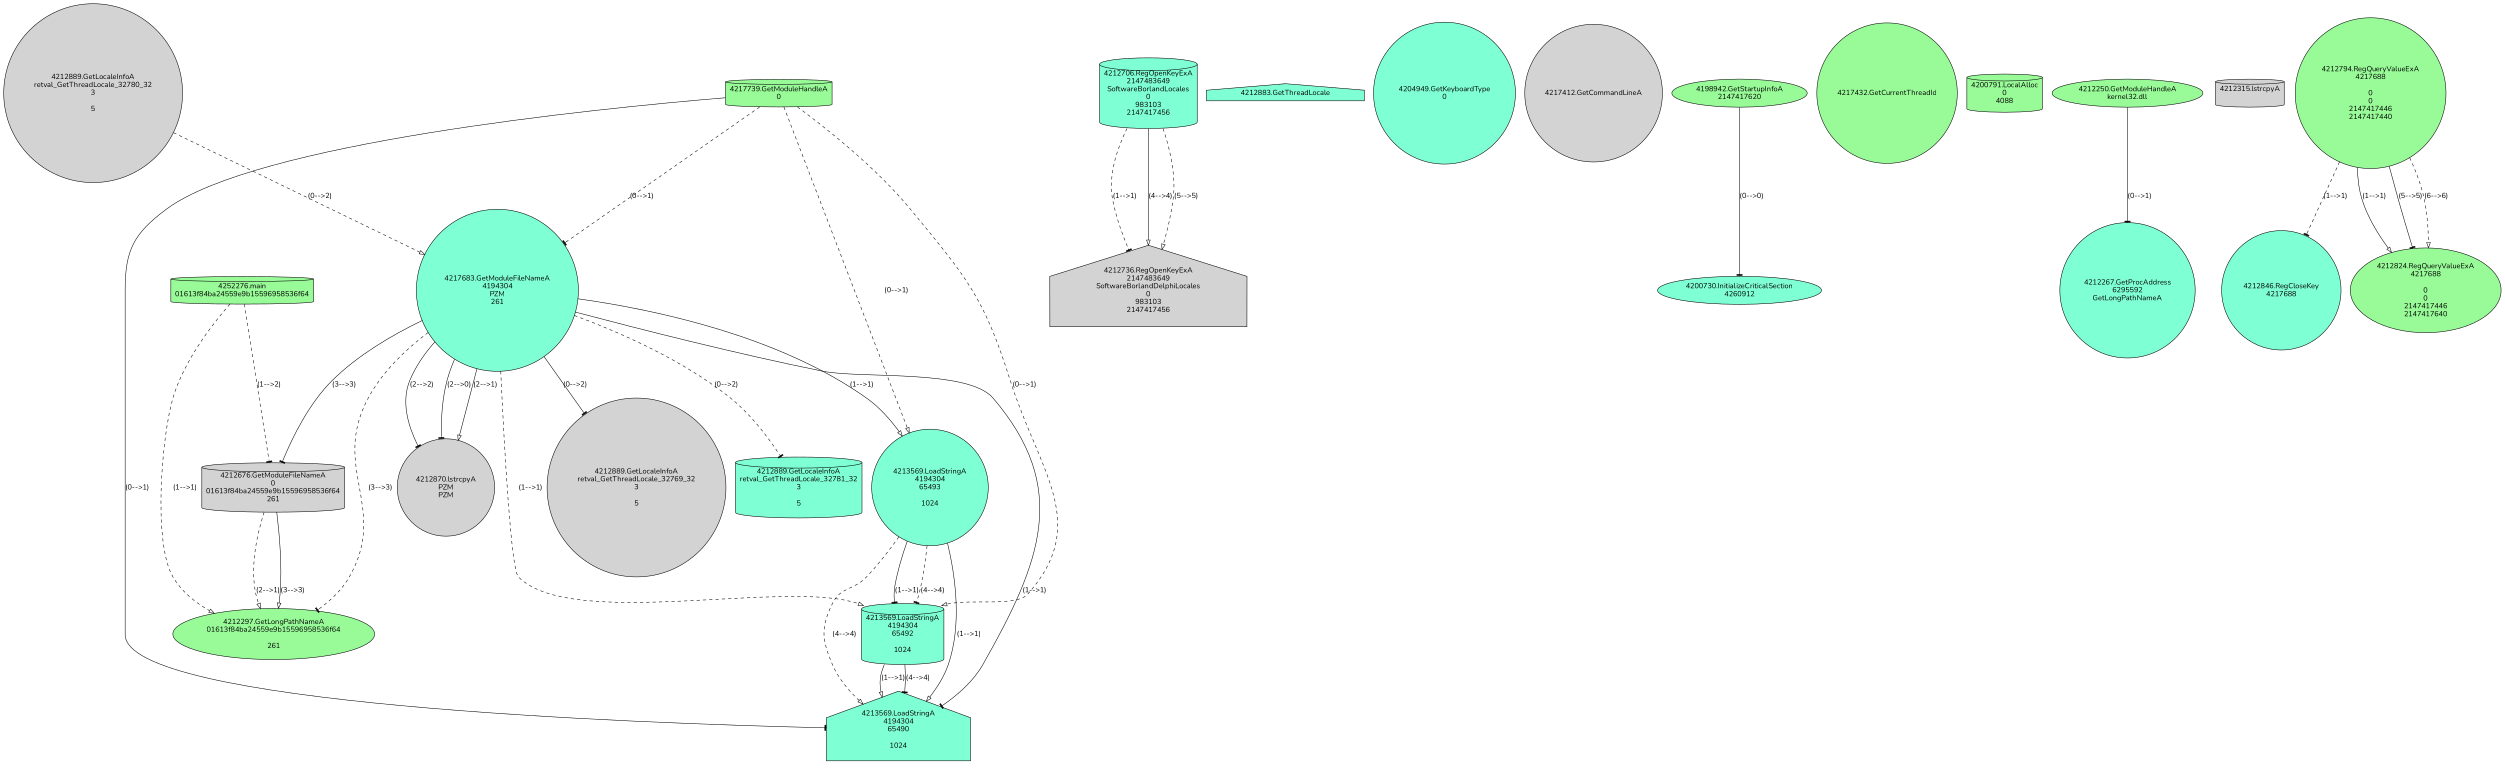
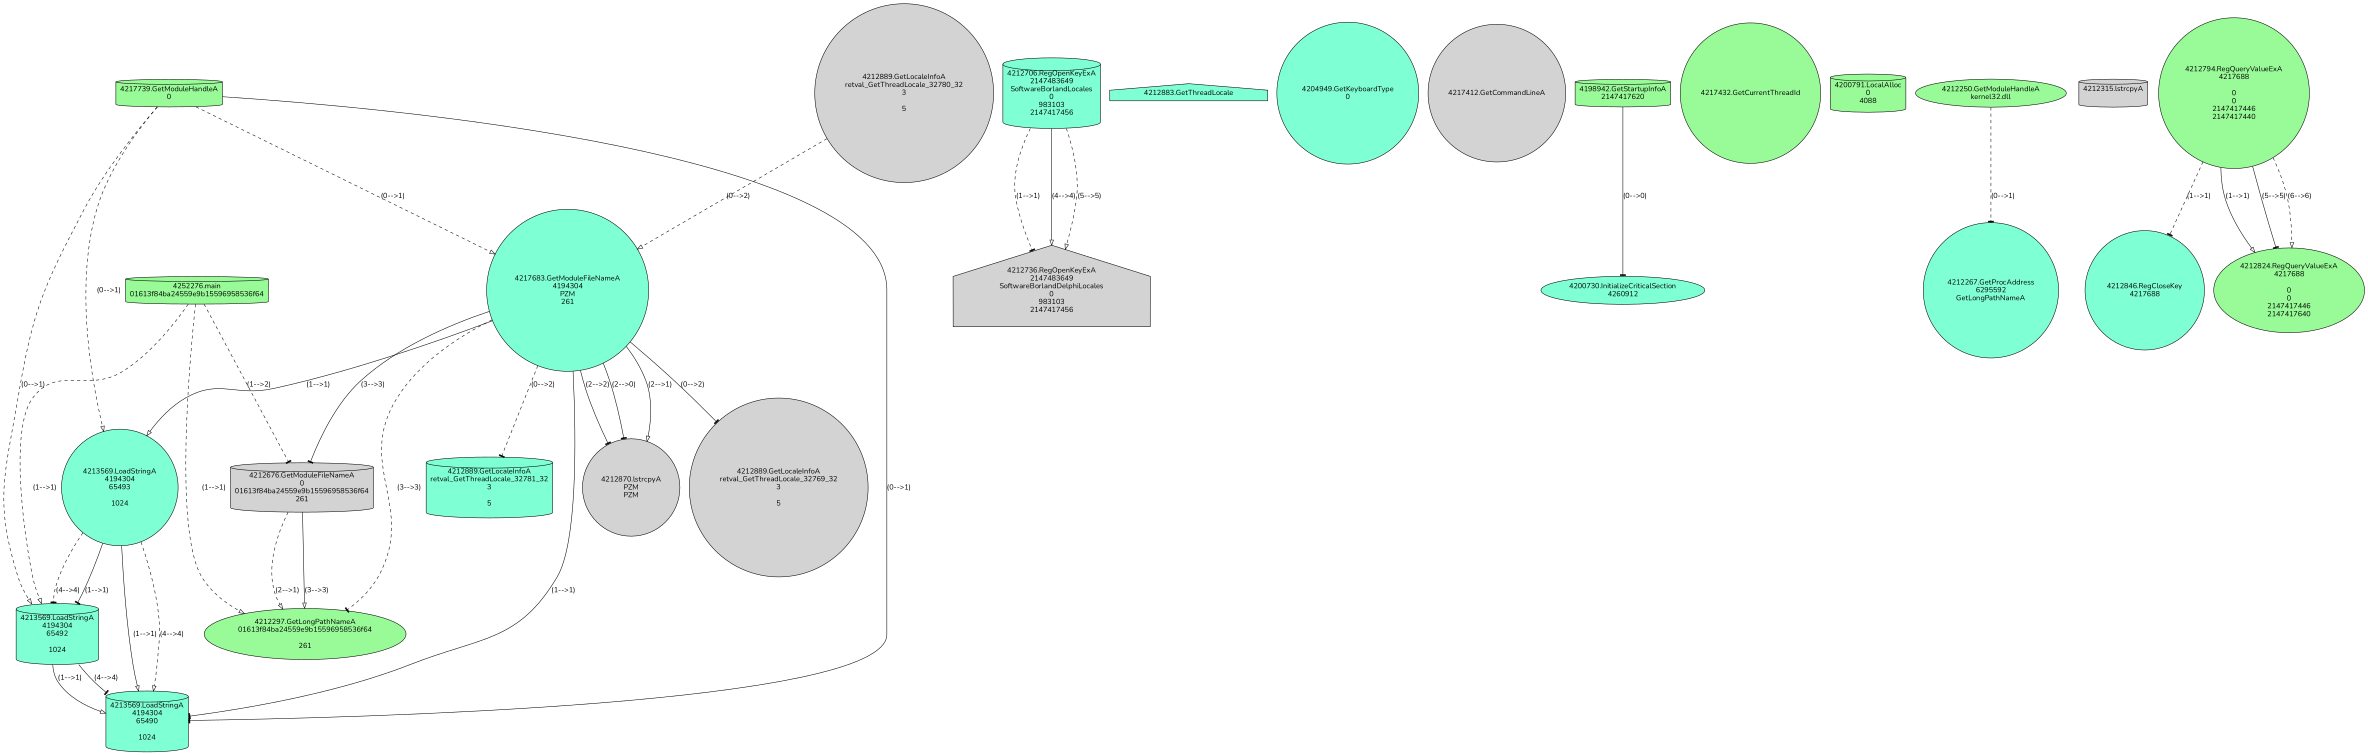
  digraph {
    fontname=Nunito
    node [fillcolor=aquamarine fontname=Nunito shape=circle style=filled]
    edge [arrowhead=tee fontname=Nunito style=solid]
    n1 [fillcolor=palegreen label="4252276.main\n01613f84ba24559e9b15596958536f64" shape=cylinder]
    n2 [fillcolor=lightgrey label="4212676.GetModuleFileNameA\n0\n01613f84ba24559e9b15596958536f64\n261" shape=cylinder]
    n3 [fillcolor=palegreen label="4212297.GetLongPathNameA\n01613f84ba24559e9b15596958536f64\n\n261" shape=ellipse]
    n4 [fillcolor=palegreen label="4217739.GetModuleHandleA\n0" shape=cylinder]
    n5 [label="4217683.GetModuleFileNameA\n4194304\nPZM\n261"]
    n6 [label="4213569.LoadStringA\n4194304\n65493\n\n1024"]
    n7 [label="4213569.LoadStringA\n4194304\n65492\n\n1024" shape=cylinder]
-   n8 [label="4213569.LoadStringA\n4194304\n65490\n\n1024" shape=house]
+   n8 [label="4213569.LoadStringA\n4194304\n65490\n\n1024" shape=cylinder]
    n9 [fillcolor=lightgrey label="4212870.lstrcpyA\nPZM\nPZM"]
    n10 [fillcolor=lightgrey label="4212889.GetLocaleInfoA\nretval_GetThreadLocale_32769_32\n3\n\n5"]
    n11 [label="4212889.GetLocaleInfoA\nretval_GetThreadLocale_32781_32\n3\n\n5" shape=cylinder]
    n12 [fillcolor=lightgrey label="4212889.GetLocaleInfoA\nretval_GetThreadLocale_32780_32\n3\n\n5"]
    n13 [label="4212706.RegOpenKeyExA\n2147483649\nSoftware\Borland\Locales\n0\n983103\n2147417456" shape=cylinder]
    n14 [fillcolor=lightgrey label="4212736.RegOpenKeyExA\n2147483649\nSoftware\Borland\Delphi\Locales\n0\n983103\n2147417456" shape=house]
    n15 [label="4212883.GetThreadLocale\n" shape=house]
    n16 [label="4204949.GetKeyboardType\n0"]
    n17 [fillcolor=lightgrey label="4217412.GetCommandLineA\n"]
-   n18 [fillcolor=palegreen label="4198942.GetStartupInfoA\n2147417620" shape=ellipse]
+   n18 [fillcolor=palegreen label="4198942.GetStartupInfoA\n2147417620" shape=cylinder]
    n19 [label="4200730.InitializeCriticalSection\n4260912" shape=ellipse]
    n20 [fillcolor=palegreen label="4217432.GetCurrentThreadId\n"]
    n21 [fillcolor=palegreen label="4200791.LocalAlloc\n0\n4088" shape=cylinder]
    n22 [fillcolor=palegreen label="4212250.GetModuleHandleA\nkernel32.dll" shape=ellipse]
    n23 [label="4212267.GetProcAddress\n6295592\nGetLongPathNameA"]
    n24 [fillcolor=lightgrey label="4212315.lstrcpyA\n\n" shape=cylinder]
    n25 [fillcolor=palegreen label="4212794.RegQueryValueExA\n4217688\n\n0\n0\n2147417446\n2147417440"]
    n26 [label="4212846.RegCloseKey\n4217688"]
    n27 [fillcolor=palegreen label="4212824.RegQueryValueExA\n4217688\n\n0\n0\n2147417446\n2147417640" shape=ellipse]
    n1 -> n2 [label="(1-->2)" style=dashed]
    n1 -> n3 [arrowhead=onormal label="(1-->1)" style=dashed]
    n2 -> n3 [arrowhead=onormal label="(2-->1)" style=dashed]
    n2 -> n3 [arrowhead=onormal label="(3-->3)"]
-   n4 -> n5 [label="(0-->1)" style=dashed]
+   n4 -> n5 [arrowhead=onormal label="(0-->1)" style=dashed]
    n4 -> n6 [arrowhead=onormal label="(0-->1)" style=dashed]
    n4 -> n7 [arrowhead=onormal label="(0-->1)" style=dashed]
    n4 -> n8 [label="(0-->1)"]
    n5 -> n2 [label="(3-->3)"]
    n5 -> n3 [label="(3-->3)" style=dashed]
    n5 -> n6 [arrowhead=onormal label="(1-->1)"]
-   n5 -> n7 [arrowhead=onormal label="(1-->1)" style=dashed]
+   n1 -> n7 [arrowhead=onormal label="(1-->1)" style=dashed]
    n5 -> n8 [label="(1-->1)"]
    n5 -> n9 [arrowhead=onormal label="(2-->1)"]
    n5 -> n9 [label="(2-->2)"]
    n5 -> n9 [label="(2-->0)"]
    n5 -> n10 [label="(0-->2)"]
    n5 -> n11 [label="(0-->2)" style=dashed]
    n6 -> n7 [label="(1-->1)"]
    n6 -> n7 [label="(4-->4)" style=dashed]
    n6 -> n8 [arrowhead=onormal label="(1-->1)"]
    n6 -> n8 [arrowhead=onormal label="(4-->4)" style=dashed]
    n7 -> n8 [arrowhead=onormal label="(1-->1)"]
    n7 -> n8 [label="(4-->4)"]
    n12 -> n5 [arrowhead=onormal label="(0-->2)" style=dashed]
    n13 -> n14 [label="(1-->1)" style=dashed]
    n13 -> n14 [arrowhead=onormal label="(4-->4)"]
    n13 -> n14 [arrowhead=onormal label="(5-->5)" style=dashed]
    n18 -> n19 [label="(0-->0)"]
-   n22 -> n23 [label="(0-->1)"]
+   n22 -> n23 [label="(0-->1)" style=dashed]
    n25 -> n26 [label="(1-->1)" style=dashed]
    n25 -> n27 [arrowhead=onormal label="(1-->1)"]
    n25 -> n27 [label="(5-->5)"]
    n25 -> n27 [arrowhead=onormal label="(6-->6)" style=dashed]
  }
